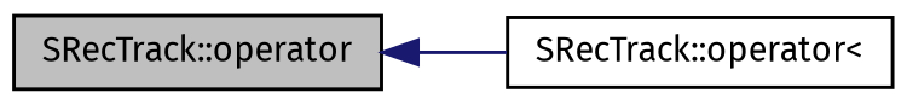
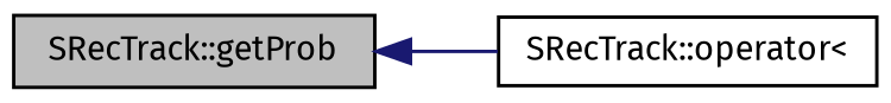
  digraph {
    rankdir=LR
    fontname="Fira Sans"
    node [color=black fontname="Fira Sans" fontsize=10 shape=record]
-   n1 [fillcolor=grey75 fontcolor=black height=0.2 label="SRecTrack::operator" style=filled width=0.4]
+   n1 [fillcolor=grey75 fontcolor=black height=0.2 label="SRecTrack::getProb" style=filled width=0.4]
    n2 [height=0.2 label="SRecTrack::operator\<" width=0.4]
    n1 -> n2 [color=midnightblue dir=back fontname="Fira Sans" fontsize=10 labelfontname=FreeSans labelfontsize=10 style=solid]
  }
